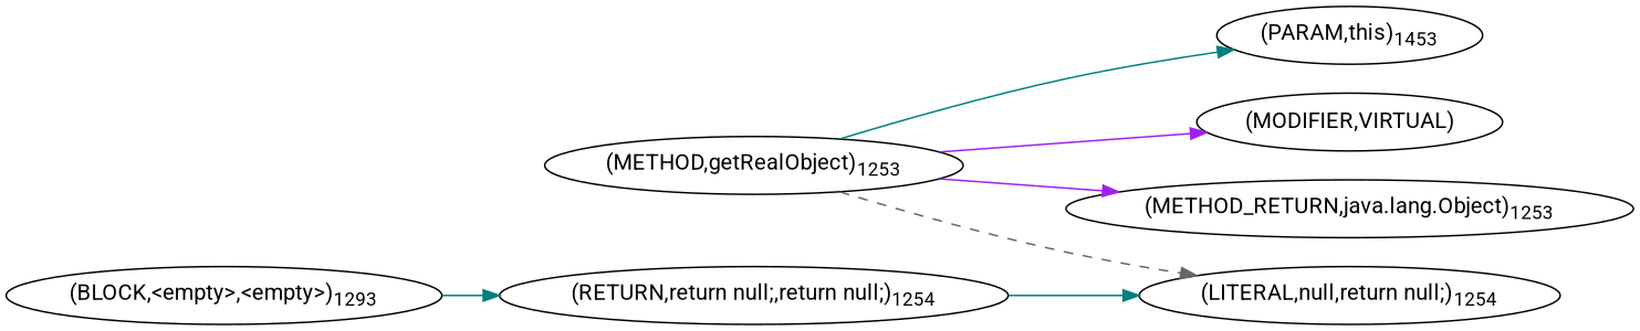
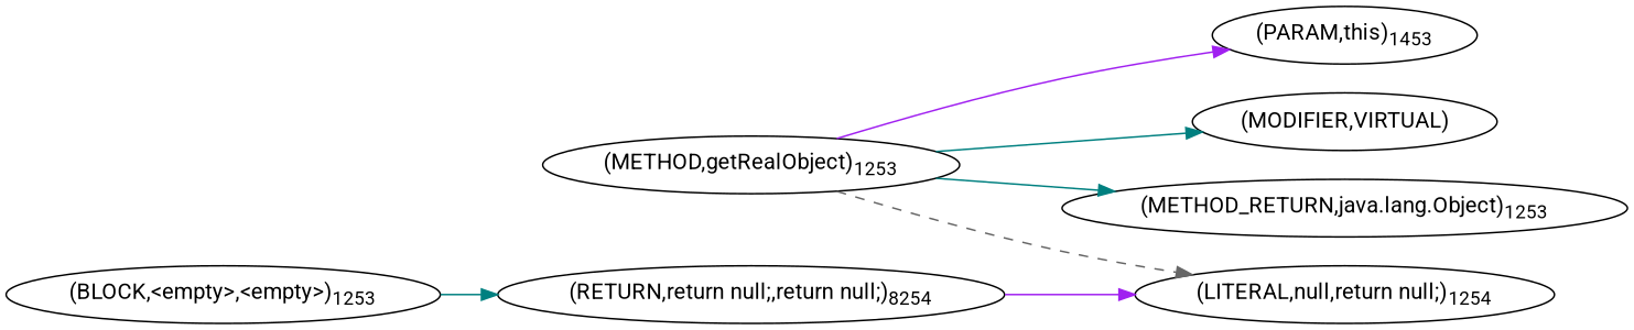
  digraph {
    fontname=Roboto
    rankdir=LR
    node [fontname=Roboto]
    edge [color=teal fontname=Roboto style=solid]
    n1 [label=<(METHOD,getRealObject)<SUB>1253</SUB>>]
    n2 [label=<(PARAM,this)<SUB>1453</SUB>>]
    n3 [label=<(MODIFIER,VIRTUAL)>]
    n4 [label=<(METHOD_RETURN,java.lang.Object)<SUB>1253</SUB>>]
    n5 [label=<(LITERAL,null,return null;)<SUB>1254</SUB>>]
-   n6 [label=<(BLOCK,&lt;empty&gt;,&lt;empty&gt;)<SUB>1293</SUB>>]
-   n7 [label=<(RETURN,return null;,return null;)<SUB>1254</SUB>>]
-   n1 -> n2
-   n1 -> n3 [color=purple]
-   n1 -> n4 [color=purple]
+   n6 [label=<(BLOCK,&lt;empty&gt;,&lt;empty&gt;)<SUB>1253</SUB>>]
+   n7 [label=<(RETURN,return null;,return null;)<SUB>8254</SUB>>]
+   n1 -> n2 [color=purple]
+   n1 -> n3
+   n1 -> n4
    n1 -> n5 [color=gray40 style=dashed]
    n6 -> n7
-   n7 -> n5
+   n7 -> n5 [color=purple]
  }
